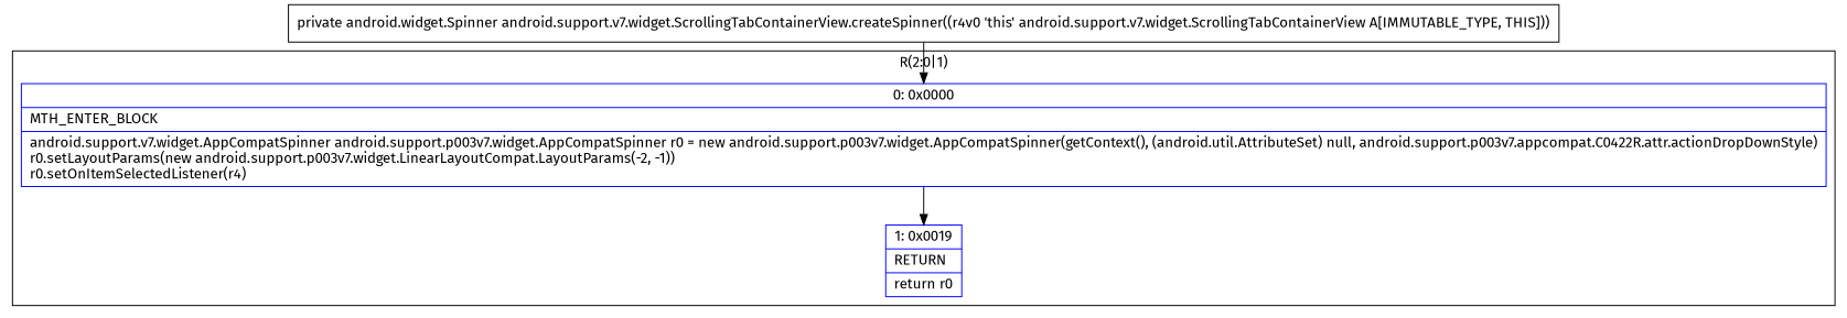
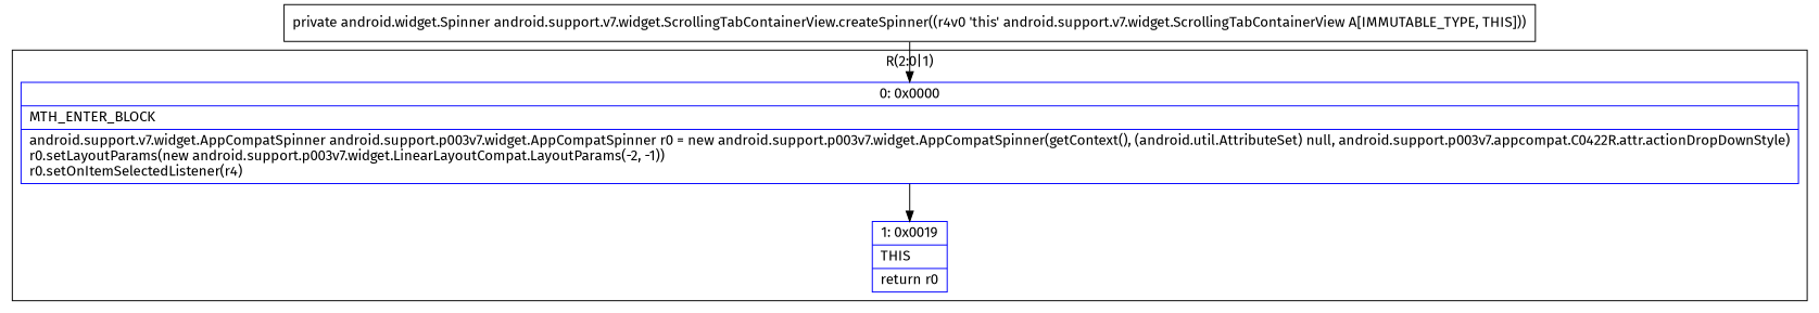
  digraph {
    fontname="Fira Sans"
    node [color=blue shape=record fontname="Fira Sans"]
    edge [fontname="Fira Sans"]
    n1 [label="{0\:\ 0x0000|MTH_ENTER_BLOCK\l|android.support.v7.widget.AppCompatSpinner android.support.p003v7.widget.AppCompatSpinner r0 = new android.support.p003v7.widget.AppCompatSpinner(getContext(), (android.util.AttributeSet) null, android.support.p003v7.appcompat.C0422R.attr.actionDropDownStyle)\lr0.setLayoutParams(new android.support.p003v7.widget.LinearLayoutCompat.LayoutParams(\-2, \-1))\lr0.setOnItemSelectedListener(r4)\l}"]
-   n2 [label="{1\:\ 0x0019|RETURN\l|return r0\l}"]
+   n2 [label="{1\:\ 0x0019|THIS\l|return r0\l}"]
    n3 [label="{private android.widget.Spinner android.support.v7.widget.ScrollingTabContainerView.createSpinner((r4v0 'this' android.support.v7.widget.ScrollingTabContainerView A[IMMUTABLE_TYPE, THIS])) }" color=""]
    subgraph cluster_1 {
      label="R(2:0|1)"
      n1
      n2
    }
    n1 -> n2
    n3 -> n1
  }
